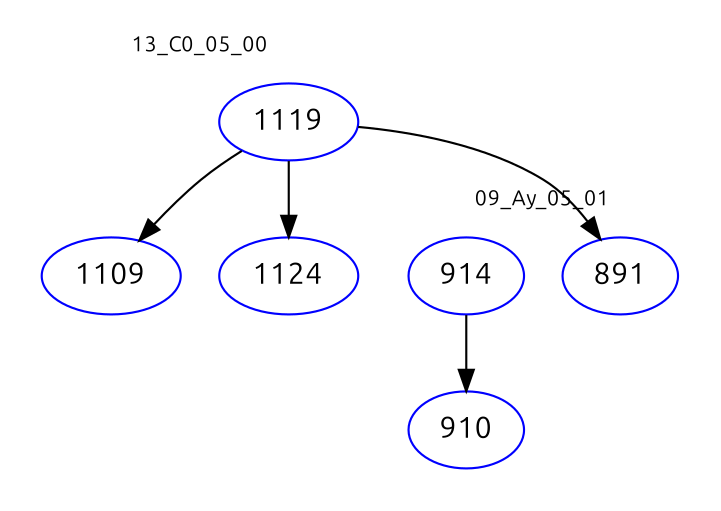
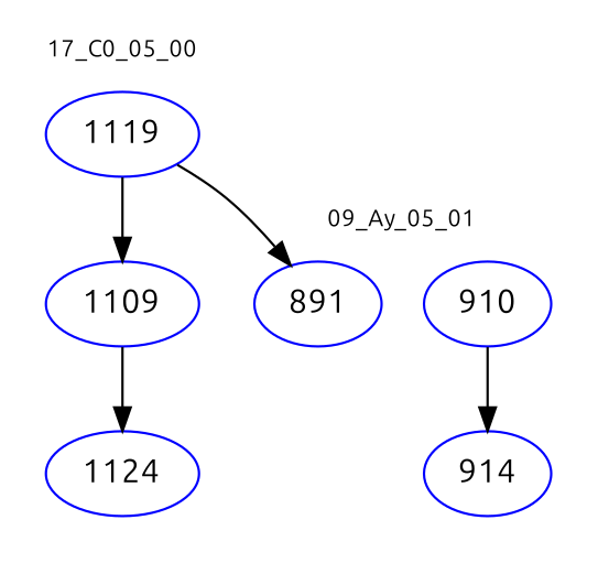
  digraph {
    fontname=Ubuntu
    node [color=blue fontname=Ubuntu]
    edge [color=black fontname=Ubuntu]
    n1 [label=910]
    n2 [label=891]
    n3 [label=914]
    n4 [label=1119]
    n5 [label=1109]
    n6 [label=1124]
    subgraph cluster_1 {
      color=white
      fontsize=10
      label="09_Ay_05_01"
      n1
      n2
      n3
    }
    subgraph cluster_2 {
      color=white
      fontsize=10
-     label="13_C0_05_00"
+     label="17_C0_05_00"
      n4
      n5
      n6
    }
-   n3 -> n1
+   n1 -> n3
    n4 -> n2
    n4 -> n5
-   n4 -> n6
+   n5 -> n6
  }
